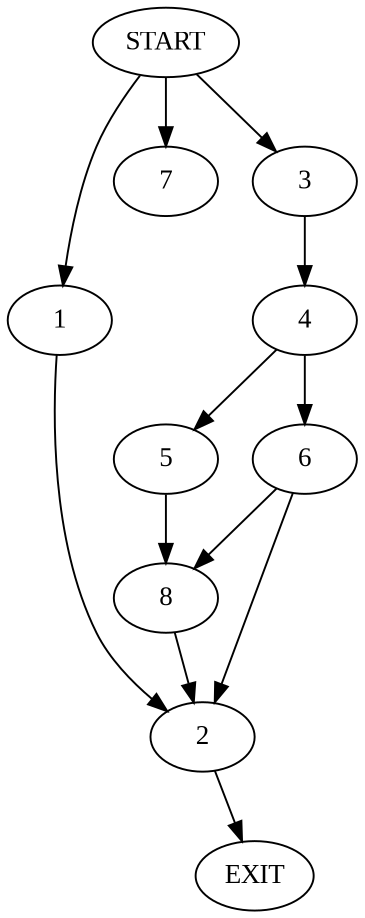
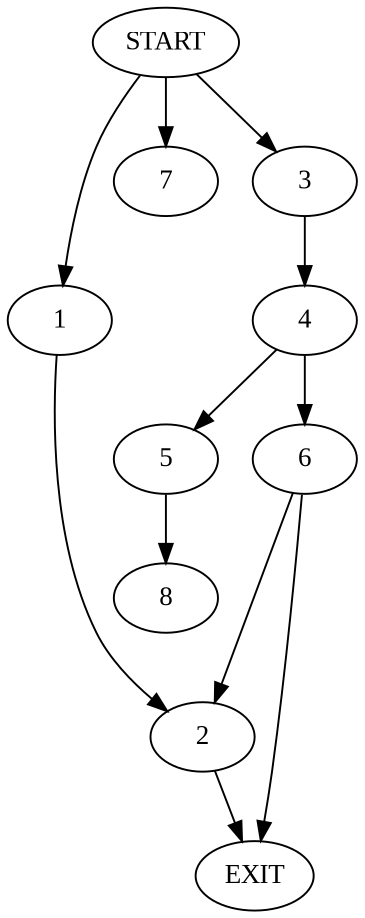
  digraph {
    fontname="Liberation Serif"
    node [fontname="Liberation Serif"]
    edge [fontname="Liberation Serif"]
    n1 [label=START]
    1
    7
    3
    2
    n6 [label=EXIT]
    4
    5
    6
    8
    n1 -> 1
    n1 -> 7
    n1 -> 3
    1 -> 2
    3 -> 4
    2 -> n6
    4 -> 5
    4 -> 6
    5 -> 8
    6 -> 2
-   6 -> 8
-   8 -> 2
+   6 -> n6
  }
